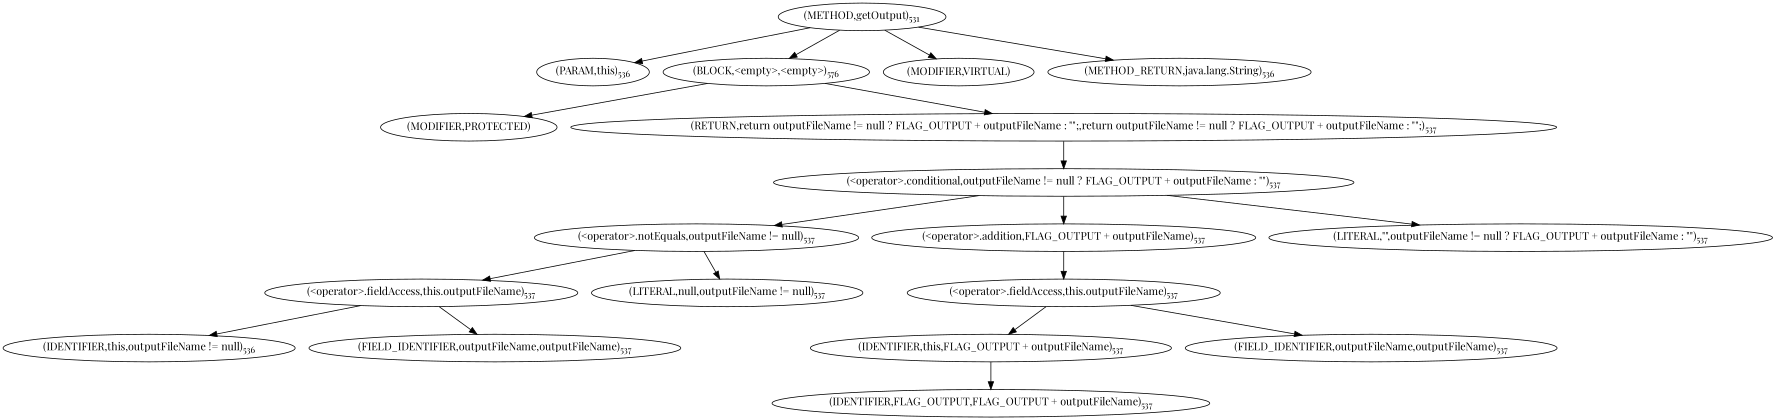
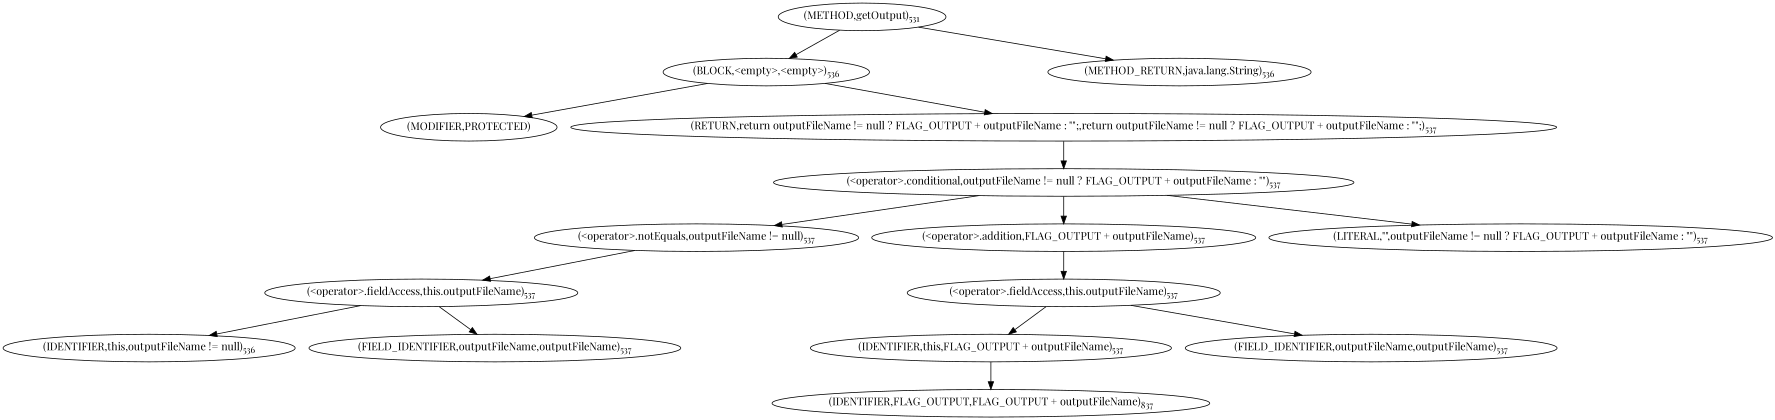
  digraph {
    fontname="Playfair Display"
    node [fontname="Playfair Display"]
    edge [fontname="Playfair Display"]
    n1 [label=<(METHOD,getOutput)<SUB>531</SUB>>]
-   n2 [label=<(PARAM,this)<SUB>536</SUB>>]
-   n3 [label=<(BLOCK,&lt;empty&gt;,&lt;empty&gt;)<SUB>576</SUB>>]
-   n4 [label=<(MODIFIER,VIRTUAL)>]
+   n3 [label=<(BLOCK,&lt;empty&gt;,&lt;empty&gt;)<SUB>536</SUB>>]
    n5 [label=<(METHOD_RETURN,java.lang.String)<SUB>536</SUB>>]
    n6 [label=<(MODIFIER,PROTECTED)>]
    n7 [label=<(RETURN,return outputFileName != null ? FLAG_OUTPUT + outputFileName : &quot;&quot;;,return outputFileName != null ? FLAG_OUTPUT + outputFileName : &quot;&quot;;)<SUB>537</SUB>>]
    n8 [label=<(&lt;operator&gt;.conditional,outputFileName != null ? FLAG_OUTPUT + outputFileName : &quot;&quot;)<SUB>537</SUB>>]
    n9 [label=<(&lt;operator&gt;.notEquals,outputFileName != null)<SUB>537</SUB>>]
    n10 [label=<(&lt;operator&gt;.addition,FLAG_OUTPUT + outputFileName)<SUB>537</SUB>>]
    n11 [label=<(LITERAL,&quot;&quot;,outputFileName != null ? FLAG_OUTPUT + outputFileName : &quot;&quot;)<SUB>537</SUB>>]
    n12 [label=<(&lt;operator&gt;.fieldAccess,this.outputFileName)<SUB>537</SUB>>]
-   n13 [label=<(LITERAL,null,outputFileName != null)<SUB>537</SUB>>]
    n14 [label=<(&lt;operator&gt;.fieldAccess,this.outputFileName)<SUB>537</SUB>>]
    n15 [label=<(IDENTIFIER,this,outputFileName != null)<SUB>536</SUB>>]
    n16 [label=<(FIELD_IDENTIFIER,outputFileName,outputFileName)<SUB>537</SUB>>]
-   n17 [label=<(IDENTIFIER,FLAG_OUTPUT,FLAG_OUTPUT + outputFileName)<SUB>537</SUB>>]
+   n17 [label=<(IDENTIFIER,FLAG_OUTPUT,FLAG_OUTPUT + outputFileName)<SUB>837</SUB>>]
    n18 [label=<(IDENTIFIER,this,FLAG_OUTPUT + outputFileName)<SUB>537</SUB>>]
    n19 [label=<(FIELD_IDENTIFIER,outputFileName,outputFileName)<SUB>537</SUB>>]
-   n1 -> n2
    n1 -> n3
-   n1 -> n4
    n1 -> n5
    n3 -> n6
    n3 -> n7
    n7 -> n8
    n8 -> n9
    n8 -> n10
    n8 -> n11
    n9 -> n12
-   n9 -> n13
    n10 -> n14
    n12 -> n15
    n12 -> n16
    n14 -> n18
    n14 -> n19
    n18 -> n17
  }
